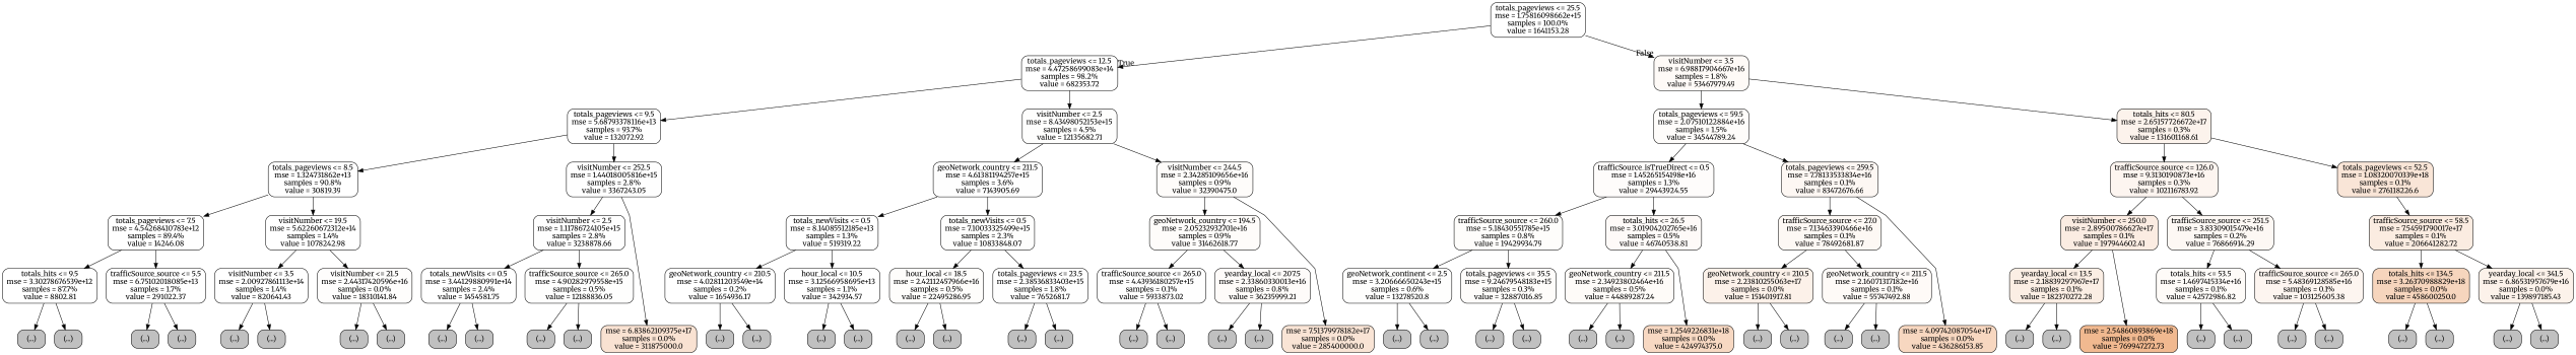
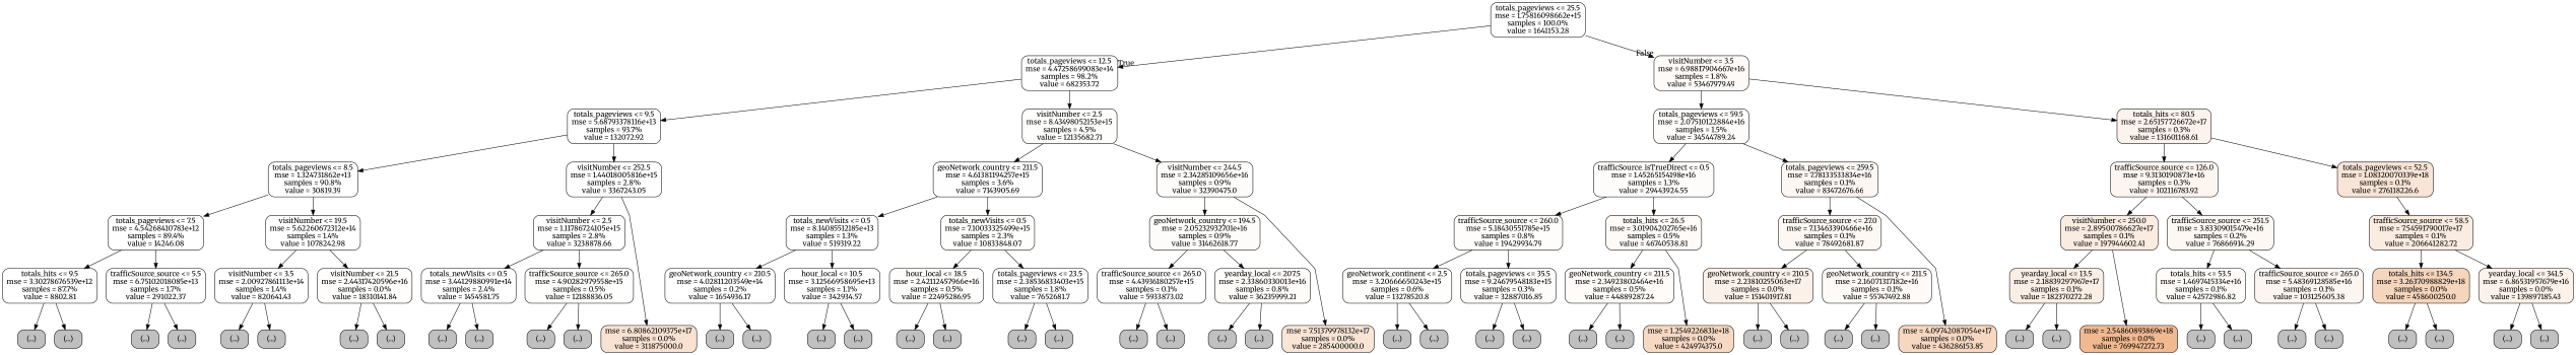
  digraph {
    fontname=Merriweather
    ranksep=equally
    splines=polyline
    node [color=black fillcolor="#C0C0C0" fontname=Merriweather shape=box style="filled, rounded"]
    edge [fontname=Merriweather]
    n1 [fillcolor="#e5813900" label="totals_pageviews <= 25.5\nmse = 1.75816098662e+15\nsamples = 100.0%\nvalue = 1641153.28"]
    n2 [fillcolor="#e5813900" label="totals_pageviews <= 12.5\nmse = 4.47258699083e+14\nsamples = 98.2%\nvalue = 682353.72"]
    n3 [fillcolor="#e581390a" label="visitNumber <= 3.5\nmse = 6.98817904667e+16\nsamples = 1.8%\nvalue = 53467979.49"]
    n4 [fillcolor="#e5813900" label="totals_pageviews <= 9.5\nmse = 5.68793378116e+13\nsamples = 93.7%\nvalue = 132072.92"]
    n5 [fillcolor="#e5813902" label="visitNumber <= 2.5\nmse = 8.43498052153e+15\nsamples = 4.5%\nvalue = 12135682.71"]
    n6 [fillcolor="#e5813906" label="totals_pageviews <= 59.5\nmse = 2.07510122884e+16\nsamples = 1.5%\nvalue = 34544789.24"]
    n7 [fillcolor="#e5813918" label="totals_hits <= 80.5\nmse = 2.65157726672e+17\nsamples = 0.3%\nvalue = 131601168.61"]
    n8 [fillcolor="#e5813900" label="totals_pageviews <= 8.5\nmse = 1.324731862e+13\nsamples = 90.8%\nvalue = 30819.39"]
    n9 [fillcolor="#e5813901" label="visitNumber <= 252.5\nmse = 1.44018005816e+15\nsamples = 2.8%\nvalue = 3367243.05"]
    n10 [fillcolor="#e5813901" label="geoNetwork_country <= 211.5\nmse = 4.61381194257e+15\nsamples = 3.6%\nvalue = 7143905.69"]
    n11 [fillcolor="#e5813906" label="visitNumber <= 244.5\nmse = 2.34285109656e+16\nsamples = 0.9%\nvalue = 32390475.0"]
    n12 [fillcolor="#e5813905" label="trafficSource_isTrueDirect <= 0.5\nmse = 1.45265154198e+16\nsamples = 1.3%\nvalue = 29443924.55"]
    n13 [fillcolor="#e581390f" label="totals_pageviews <= 259.5\nmse = 7.78133533834e+16\nsamples = 0.1%\nvalue = 83472676.66"]
    n14 [fillcolor="#e5813913" label="trafficSource_source <= 126.0\nmse = 9.3130190873e+16\nsamples = 0.3%\nvalue = 102116783.92"]
    n15 [fillcolor="#e5813933" label="totals_pageviews <= 52.5\nmse = 1.08320070339e+18\nsamples = 0.1%\nvalue = 276118226.6"]
    n16 [fillcolor="#e5813900" label="totals_pageviews <= 7.5\nmse = 4.54268410783e+12\nsamples = 89.4%\nvalue = 14246.08"]
    n17 [fillcolor="#e5813900" label="visitNumber <= 19.5\nmse = 5.62260672312e+14\nsamples = 1.4%\nvalue = 1078242.98"]
    n18 [fillcolor="#e5813901" label="visitNumber <= 2.5\nmse = 1.11786724105e+15\nsamples = 2.8%\nvalue = 3238878.66"]
    n19 [fillcolor="#e5813900" label="totals_newVisits <= 0.5\nmse = 8.14085512185e+13\nsamples = 1.3%\nvalue = 519319.22"]
    n20 [fillcolor="#e5813902" label="totals_newVisits <= 0.5\nmse = 7.10033325499e+15\nsamples = 2.3%\nvalue = 10833848.07"]
    n21 [fillcolor="#e5813906" label="geoNetwork_country <= 194.5\nmse = 2.05232932701e+16\nsamples = 0.9%\nvalue = 31462618.77"]
    n22 [fillcolor="#e5813904" label="trafficSource_source <= 260.0\nmse = 5.18430551785e+15\nsamples = 0.8%\nvalue = 19429934.79"]
    n23 [fillcolor="#e5813909" label="totals_hits <= 26.5\nmse = 3.01904202765e+16\nsamples = 0.5%\nvalue = 46740538.81"]
    n24 [fillcolor="#e581390e" label="trafficSource_source <= 27.0\nmse = 7.13463390466e+16\nsamples = 0.1%\nvalue = 78492681.87"]
    n25 [fillcolor="#e5813925" label="visitNumber <= 250.0\nmse = 2.89500786627e+17\nsamples = 0.1%\nvalue = 197944602.41"]
    n26 [fillcolor="#e581390e" label="trafficSource_source <= 251.5\nmse = 3.83309015479e+16\nsamples = 0.2%\nvalue = 76866914.29"]
    n27 [fillcolor="#e5813926" label="trafficSource_source <= 58.5\nmse = 7.54591790017e+17\nsamples = 0.1%\nvalue = 206641282.72"]
    n28 [fillcolor="#e5813900" label="totals_hits <= 9.5\nmse = 3.30278676539e+12\nsamples = 87.7%\nvalue = 8802.81"]
    n29 [fillcolor="#e5813900" label="trafficSource_source <= 5.5\nmse = 6.75102018085e+13\nsamples = 1.7%\nvalue = 291022.37"]
    n30 [fillcolor="#e5813900" label="visitNumber <= 3.5\nmse = 2.00927861113e+14\nsamples = 1.4%\nvalue = 820641.43"]
    n31 [fillcolor="#e5813903" label="visitNumber <= 21.5\nmse = 2.44317420596e+16\nsamples = 0.0%\nvalue = 18310141.84"]
    n32 [fillcolor="#e5813900" label="totals_newVisits <= 0.5\nmse = 3.44129880991e+14\nsamples = 2.4%\nvalue = 1454581.75"]
    n33 [fillcolor="#e5813902" label="trafficSource_source <= 265.0\nmse = 4.90282979558e+15\nsamples = 0.5%\nvalue = 12188836.05"]
    n34 [fillcolor="#e5813900" label="geoNetwork_country <= 210.5\nmse = 4.02811203549e+14\nsamples = 0.2%\nvalue = 1654936.17"]
    n35 [fillcolor="#e5813900" label="hour_local <= 10.5\nmse = 3.12566958695e+13\nsamples = 1.1%\nvalue = 342934.57"]
    n36 [fillcolor="#e5813904" label="hour_local <= 18.5\nmse = 2.42112457966e+16\nsamples = 0.5%\nvalue = 22495286.95"]
    n37 [fillcolor="#e5813901" label="totals_pageviews <= 23.5\nmse = 2.38536833403e+15\nsamples = 1.8%\nvalue = 7652681.7"]
    n38 [fillcolor="#e5813901" label="trafficSource_source <= 265.0\nmse = 4.43936180257e+15\nsamples = 0.1%\nvalue = 5933873.02"]
    n39 [fillcolor="#e5813907" label="yearday_local <= 207.5\nmse = 2.33860330013e+16\nsamples = 0.8%\nvalue = 36235999.21"]
    n40 [fillcolor="#e5813902" label="geoNetwork_continent <= 2.5\nmse = 3.20666650243e+15\nsamples = 0.6%\nvalue = 13278520.8"]
    n41 [fillcolor="#e5813906" label="totals_pageviews <= 35.5\nmse = 9.24679548183e+15\nsamples = 0.3%\nvalue = 32887016.85"]
    n42 [fillcolor="#e5813908" label="geoNetwork_country <= 211.5\nmse = 2.34923802464e+16\nsamples = 0.5%\nvalue = 44889287.24"]
    n43 [fillcolor="#e581391c" label="geoNetwork_country <= 210.5\nmse = 2.23810255063e+17\nsamples = 0.0%\nvalue = 151401917.81"]
    n44 [fillcolor="#e581390a" label="geoNetwork_country <= 211.5\nmse = 2.16071317182e+16\nsamples = 0.1%\nvalue = 55747492.88"]
    n45 [fillcolor="#e5813922" label="yearday_local <= 13.5\nmse = 2.18839297967e+17\nsamples = 0.1%\nvalue = 182370272.28"]
    n46 [fillcolor="#e5813908" label="totals_hits <= 53.5\nmse = 1.4697415334e+16\nsamples = 0.1%\nvalue = 42572986.82"]
    n47 [fillcolor="#e5813913" label="trafficSource_source <= 265.0\nmse = 5.48369128585e+16\nsamples = 0.1%\nvalue = 103125605.38"]
    n48 [fillcolor="#e5813955" label="totals_hits <= 134.5\nmse = 3.26370988829e+18\nsamples = 0.0%\nvalue = 458600250.0"]
    n49 [fillcolor="#e581391a" label="yearday_local <= 341.5\nmse = 6.86531957679e+16\nsamples = 0.0%\nvalue = 139897185.43"]
    n50 [label="(...)"]
    n51 [label="(...)"]
    n52 [label="(...)"]
    n53 [label="(...)"]
    n54 [label="(...)"]
    n55 [label="(...)"]
    n56 [label="(...)"]
    n57 [label="(...)"]
    n58 [label="(...)"]
    n59 [label="(...)"]
    n60 [label="(...)"]
    n61 [label="(...)"]
-   n62 [fillcolor="#e581393a" label="mse = 6.83862109375e+17\nsamples = 0.0%\nvalue = 311875000.0"]
+   n62 [fillcolor="#e581393a" label="mse = 6.80862109375e+17\nsamples = 0.0%\nvalue = 311875000.0"]
    n63 [label="(...)"]
    n64 [label="(...)"]
    n65 [label="(...)"]
    n66 [label="(...)"]
    n67 [label="(...)"]
    n68 [label="(...)"]
    n69 [label="(...)"]
    n70 [label="(...)"]
    n71 [label="(...)"]
    n72 [label="(...)"]
    n73 [label="(...)"]
    n74 [label="(...)"]
-   n75 [fillcolor="#e5813935" label="mse = 7.51379978182e+17\nsamples = 0.0%\nvalue = 285400000.0"]
+   n75 [fillcolor="#e5813935" label="mse = 7.51379978132e+17\nsamples = 0.0%\nvalue = 285400000.0"]
    n76 [label="(...)"]
    n77 [label="(...)"]
    n78 [label="(...)"]
    n79 [label="(...)"]
    n80 [fillcolor="#e581394e" label="mse = 1.2549226831e+18\nsamples = 0.0%\nvalue = 424974375.0"]
    n81 [label="(...)"]
    n82 [label="(...)"]
    n83 [label="(...)"]
    n84 [label="(...)"]
    n85 [label="(...)"]
    n86 [label="(...)"]
    n87 [fillcolor="#e5813951" label="mse = 4.09742087054e+17\nsamples = 0.0%\nvalue = 436286153.85"]
    n88 [label="(...)"]
    n89 [label="(...)"]
    n90 [fillcolor="#e581398e" label="mse = 2.54860893869e+18\nsamples = 0.0%\nvalue = 769947272.73"]
    n91 [label="(...)"]
    n92 [label="(...)"]
    n93 [label="(...)"]
    n94 [label="(...)"]
    n95 [label="(...)"]
    n96 [label="(...)"]
    n97 [label="(...)"]
    n98 [label="(...)"]
    subgraph sub_1 {
      rank=same
      n1
    }
    subgraph sub_2 {
      rank=same
      n2
      n3
    }
    subgraph sub_3 {
      rank=same
      n4
      n5
      n6
      n7
    }
    subgraph sub_4 {
      rank=same
      n8
      n9
      n10
      n11
      n12
      n13
      n14
      n15
    }
    subgraph sub_5 {
      rank=same
      n16
      n17
      n18
      n19
      n20
      n21
      n22
      n23
      n24
      n25
      n26
      n27
    }
    subgraph sub_6 {
      rank=same
      n28
      n29
      n30
      n31
      n32
      n33
      n34
      n35
      n36
      n37
      n38
      n39
      n40
      n41
      n42
      n43
      n44
      n45
      n46
      n47
      n48
      n49
    }
    subgraph sub_7 {
      rank=same
      n50
      n51
      n52
      n53
      n54
      n55
      n56
      n57
      n58
      n59
      n60
      n61
      n62
      n63
      n64
      n65
      n66
      n67
      n68
      n69
      n70
      n71
      n72
      n73
      n74
      n75
      n76
      n77
      n78
      n79
      n80
      n81
      n82
      n83
      n84
      n85
      n86
      n87
      n88
      n89
      n90
      n91
      n92
      n93
      n94
      n95
      n96
      n97
      n98
    }
    n1 -> n2 [headlabel=True labelangle=45 labeldistance=2.5]
    n1 -> n3 [headlabel=False labelangle=-45 labeldistance=2.5]
    n2 -> n4
    n2 -> n5
    n3 -> n6
    n3 -> n7
    n4 -> n8
    n4 -> n9
    n5 -> n10
    n5 -> n11
    n6 -> n12
    n6 -> n13
    n7 -> n14
    n7 -> n15
    n8 -> n16
    n8 -> n17
    n9 -> n18
    n9 -> n62
    n10 -> n19
    n10 -> n20
    n11 -> n21
    n11 -> n75
    n12 -> n22
    n12 -> n23
    n13 -> n24
    n13 -> n87
    n14 -> n25
    n14 -> n26
    n15 -> n27
    n16 -> n28
    n16 -> n29
    n17 -> n30
    n17 -> n31
    n18 -> n32
    n18 -> n33
    n19 -> n34
    n19 -> n35
    n20 -> n36
    n20 -> n37
    n21 -> n38
    n21 -> n39
    n22 -> n40
    n22 -> n41
    n23 -> n42
    n23 -> n80
    n24 -> n43
    n24 -> n44
    n25 -> n45
    n25 -> n90
    n26 -> n46
    n26 -> n47
    n27 -> n48
    n27 -> n49
    n28 -> n50
    n28 -> n51
    n29 -> n52
    n29 -> n53
    n30 -> n54
    n30 -> n55
    n31 -> n56
    n31 -> n57
    n32 -> n58
    n32 -> n59
    n33 -> n60
    n33 -> n61
    n34 -> n63
    n34 -> n64
    n35 -> n65
    n35 -> n66
    n36 -> n67
    n36 -> n68
    n37 -> n69
    n37 -> n70
    n38 -> n71
    n38 -> n72
    n39 -> n73
    n39 -> n74
    n40 -> n76
    n40 -> n77
    n41 -> n78
    n41 -> n79
    n42 -> n81
    n42 -> n82
    n43 -> n83
    n43 -> n84
    n44 -> n85
    n44 -> n86
    n45 -> n88
    n45 -> n89
    n46 -> n91
    n46 -> n92
    n47 -> n93
    n47 -> n94
    n48 -> n95
    n48 -> n96
    n49 -> n97
    n49 -> n98
  }
